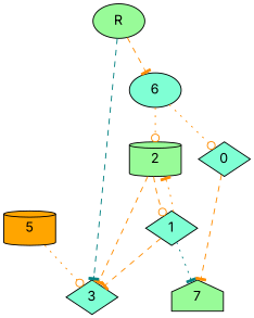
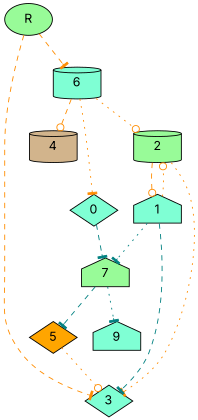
  digraph {
    fontname=Inter
    node [fillcolor=aquamarine fontname=Inter shape=cylinder style=filled]
    edge [arrowhead=tee color=darkorange fontname=Inter style=dashed]
    2 [fillcolor=palegreen]
-   1 [shape=diamond]
+   1 [shape=house]
    3 [shape=diamond]
    7 [fillcolor=palegreen shape=house]
-   5 [fillcolor=orange]
-   6 [shape=ellipse]
+   5 [fillcolor=orange shape=diamond]
+   9 [shape=house]
+   6
+   4 [fillcolor=tan]
    n9 [label=0 shape=diamond]
    R [fillcolor=palegreen shape=ellipse]
    2 -> 1 [arrowhead=odot]
-   2 -> 3
-   1 -> 2 [style=dotted]
-   1 -> 3
+   2 -> 3 [style=dotted]
+   1 -> 2 [arrowhead=odot style=dotted]
+   1 -> 3 [color=teal]
    1 -> 7 [color=teal style=dotted]
+   7 -> 5 [color=teal]
+   7 -> 9 [color=teal style=dotted]
    5 -> 3 [arrowhead=odot style=dotted]
    6 -> 2 [arrowhead=odot style=dotted]
-   6 -> n9 [arrowhead=odot style=dotted]
-   n9 -> 7
-   R -> 3 [color=teal]
+   6 -> 4 [arrowhead=odot]
+   6 -> n9 [style=dotted]
+   n9 -> 7 [color=teal]
+   R -> 3
    R -> 6
  }
